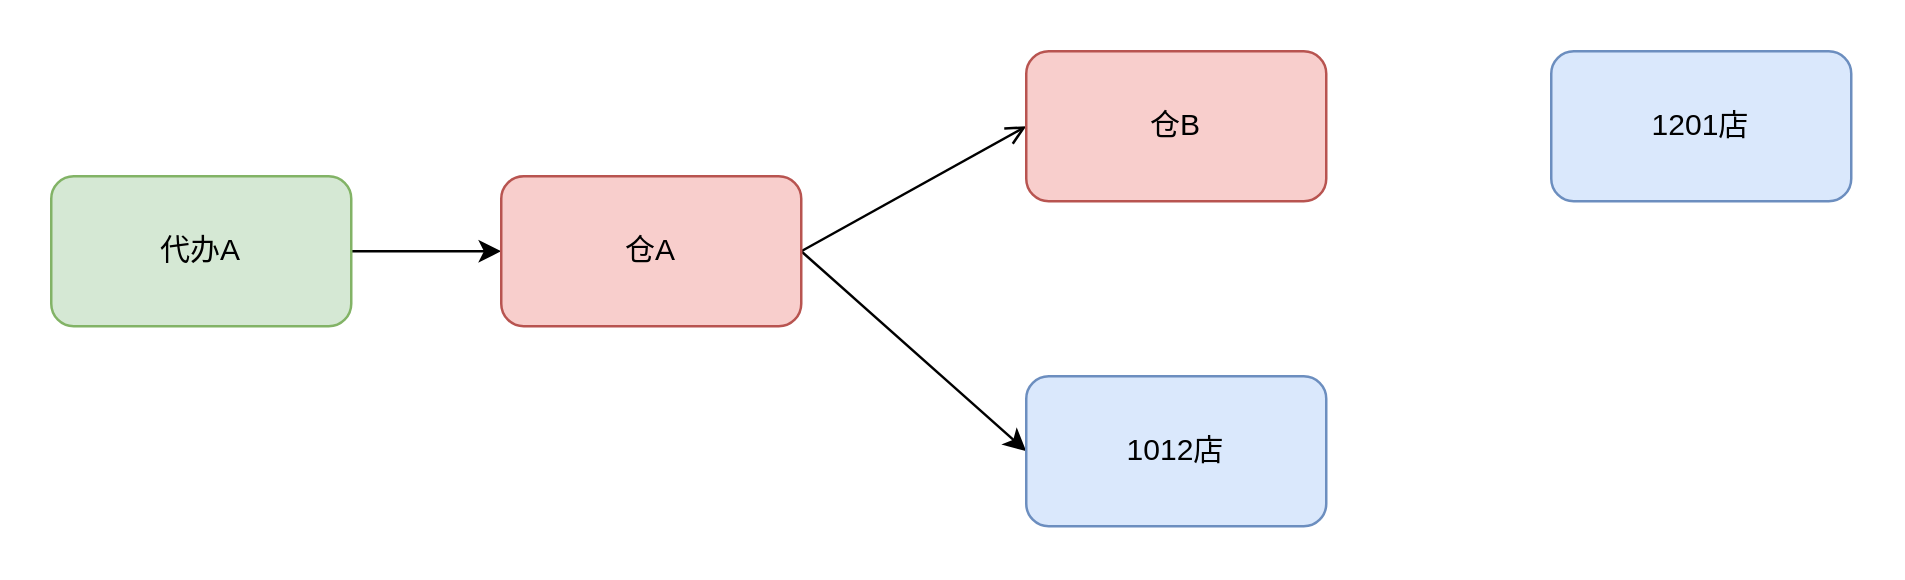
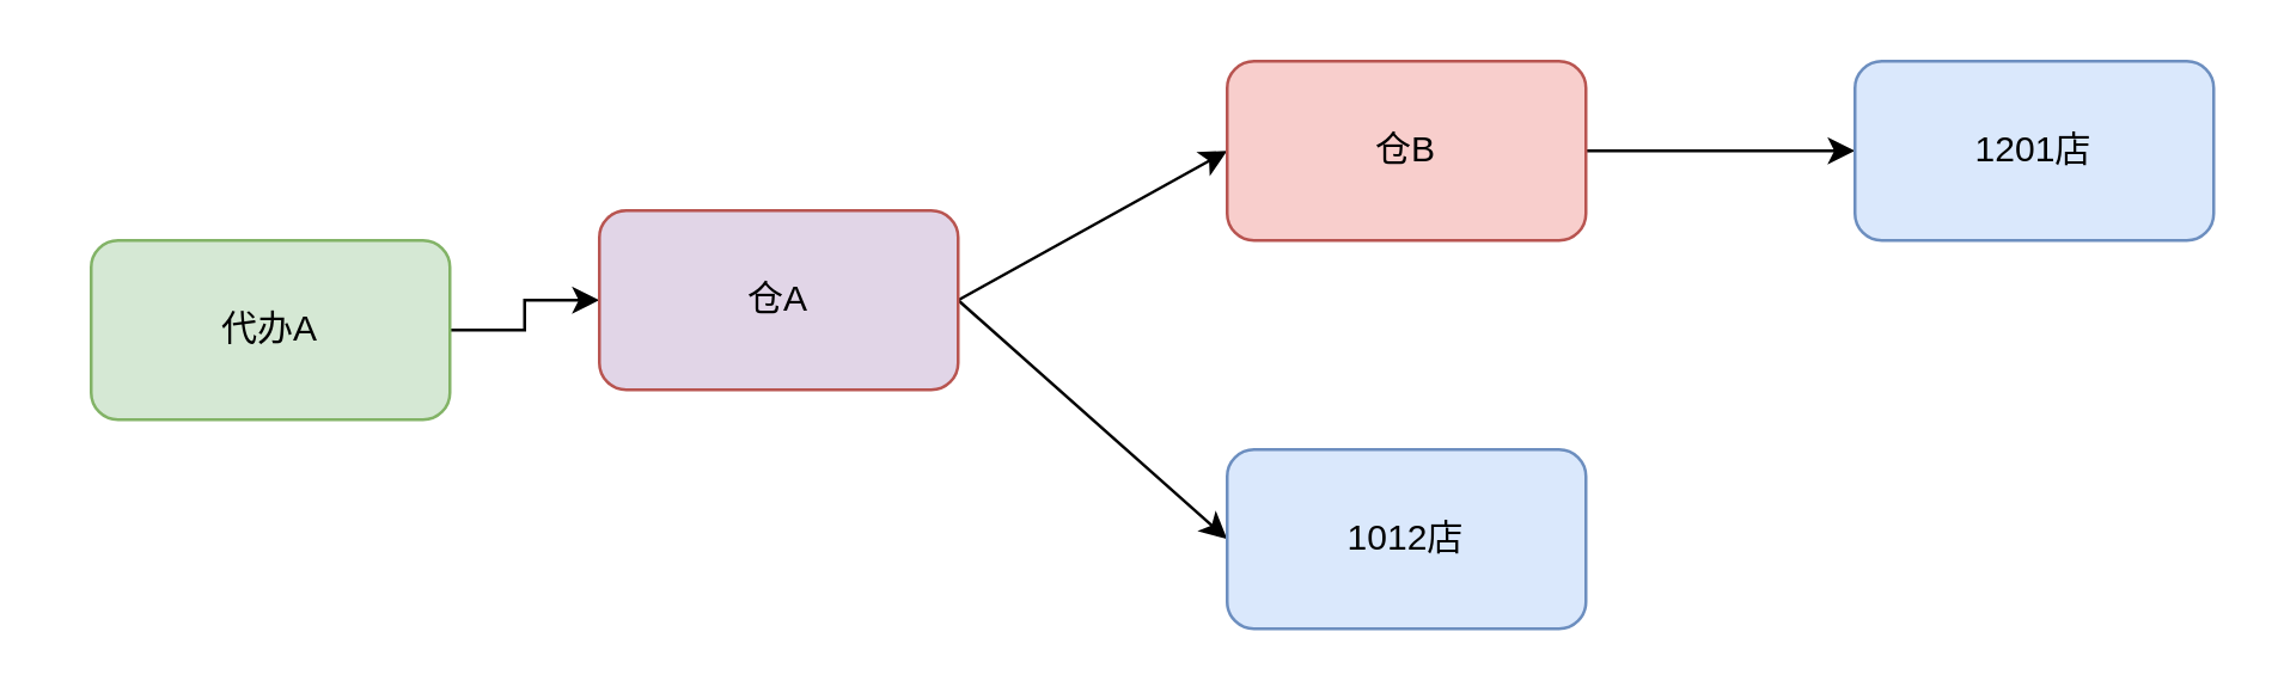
  <mxCell id="0" />
  <mxCell id="1" parent="0" />
  <mxCell id="2" style="edgeStyle=orthogonalEdgeStyle;rounded=0;orthogonalLoop=1;jettySize=auto;html=1;exitX=1;exitY=0.5;exitDx=0;exitDy=0;" edge="1" parent="1" source="3" target="6"><mxGeometry relative="1" as="geometry" /></mxCell>
- <mxCell id="3" value="代办A" style="rounded=1;whiteSpace=wrap;html=1;fillColor=#d5e8d4;strokeColor=#82b366;" vertex="1" parent="1"><mxGeometry x="20" y="70" width="120" height="60" as="geometry" /></mxCell>
- <mxCell id="4" style="rounded=0;orthogonalLoop=1;jettySize=auto;html=1;exitX=1;exitY=0.5;exitDx=0;exitDy=0;entryX=0;entryY=0.5;entryDx=0;entryDy=0;endArrow=open;" edge="1" parent="1" source="6" target="8"><mxGeometry relative="1" as="geometry" /></mxCell>
+ <mxCell id="3" value="代办A" style="rounded=1;whiteSpace=wrap;html=1;fillColor=#d5e8d4;strokeColor=#82b366;" vertex="1" parent="1"><mxGeometry x="30" y="80" width="120" height="60" as="geometry" /></mxCell>
+ <mxCell id="4" style="rounded=0;orthogonalLoop=1;jettySize=auto;html=1;exitX=1;exitY=0.5;exitDx=0;exitDy=0;entryX=0;entryY=0.5;entryDx=0;entryDy=0;" edge="1" parent="1" source="6" target="8"><mxGeometry relative="1" as="geometry" /></mxCell>
  <mxCell id="5" style="rounded=0;orthogonalLoop=1;jettySize=auto;html=1;exitX=1;exitY=0.5;exitDx=0;exitDy=0;entryX=0;entryY=0.5;entryDx=0;entryDy=0;" edge="1" parent="1" source="6" target="10"><mxGeometry relative="1" as="geometry" /></mxCell>
- <mxCell id="6" value="仓A" style="rounded=1;whiteSpace=wrap;html=1;fillColor=#f8cecc;strokeColor=#b85450;" vertex="1" parent="1"><mxGeometry x="200" y="70" width="120" height="60" as="geometry" /></mxCell>
+ <mxCell id="6" value="仓A" style="rounded=1;whiteSpace=wrap;html=1;fillColor=#e1d5e7;strokeColor=#b85450;" vertex="1" parent="1"><mxGeometry x="200" y="70" width="120" height="60" as="geometry" /></mxCell>
+ <mxCell id="7" style="edgeStyle=orthogonalEdgeStyle;rounded=0;orthogonalLoop=1;jettySize=auto;html=1;exitX=1;exitY=0.5;exitDx=0;exitDy=0;entryX=0;entryY=0.5;entryDx=0;entryDy=0;" edge="1" parent="1" source="8" target="9"><mxGeometry relative="1" as="geometry" /></mxCell>
  <mxCell id="8" value="仓B" style="rounded=1;whiteSpace=wrap;html=1;fillColor=#f8cecc;strokeColor=#b85450;" vertex="1" parent="1"><mxGeometry x="410" y="20" width="120" height="60" as="geometry" /></mxCell>
  <mxCell id="9" value="1201店" style="rounded=1;whiteSpace=wrap;html=1;fillColor=#dae8fc;strokeColor=#6c8ebf;" vertex="1" parent="1"><mxGeometry x="620" y="20" width="120" height="60" as="geometry" /></mxCell>
  <mxCell id="10" value="1012店" style="rounded=1;whiteSpace=wrap;html=1;fillColor=#dae8fc;strokeColor=#6c8ebf;" vertex="1" parent="1"><mxGeometry x="410" y="150" width="120" height="60" as="geometry" /></mxCell>
